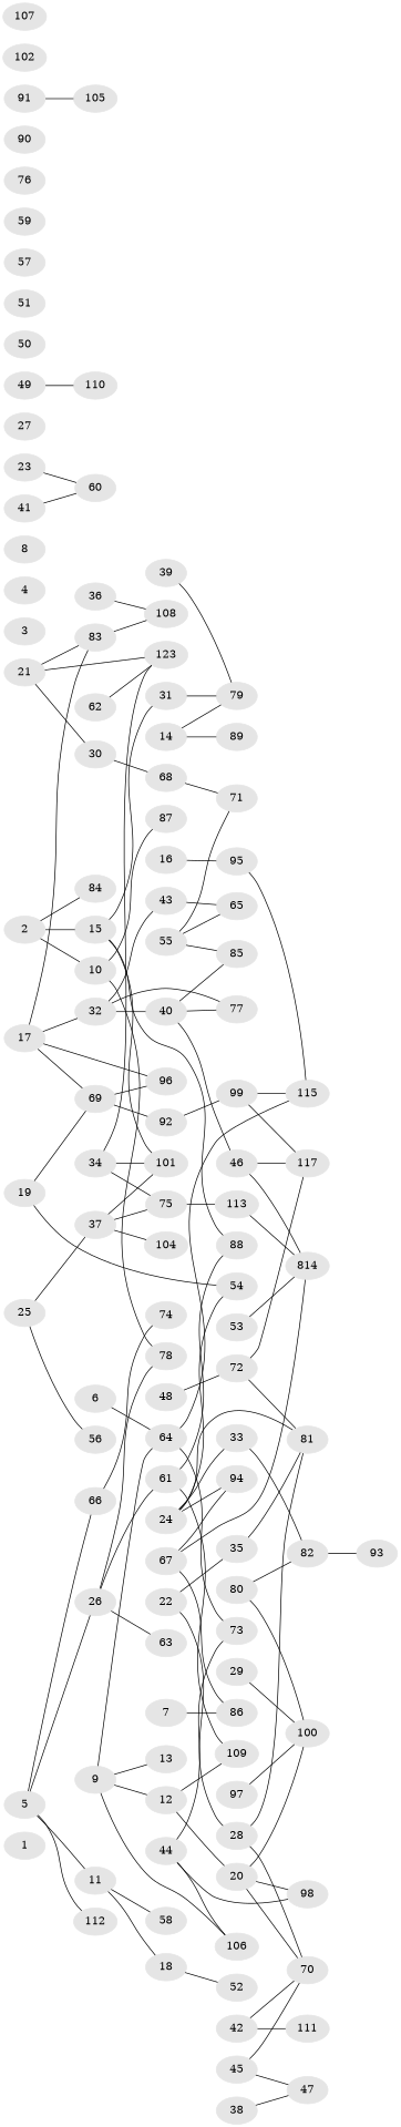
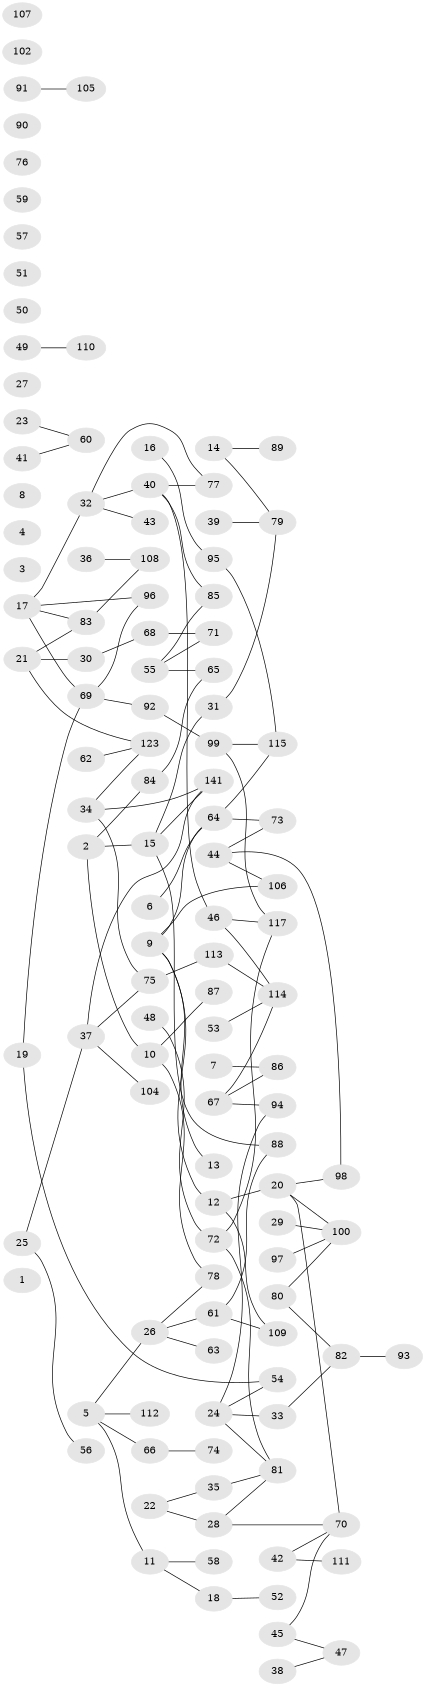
  graph {
    rankdir=LR
    node [color=gray90 style=filled]
    1
    2
    10
    15
    84
    78
    87
    31
    88
-   101
+   101 [label=141]
    3
    4
    5
    11
    26
    66
    112
    18
    58
    61
    63
    74
    6
    64
    73
    115
    7
    86
    8
    9
    12
    13
    106
    20
    109
    52
    70
    98
    100
    14
    79
    89
    16
    95
    17
    32
    69
    83
    96
    40
    77
    43
    92
    108
    19
    54
    21
    30
    n59 [label=123]
    68
    22
    28
    35
    81
    23
    60
    24
    33
    94
    82
    25
    37
    56
    75
    104
    27
    29
    71
    46
    85
    93
    34
    113
    38
    47
    36
    39
    65
-   114 [label=814]
+   114
    117
    41
    42
    111
    44
    45
    48
    72
    49
    110
    50
    51
    53
    55
    57
    59
    62
    67
    99
    76
    80
    90
    91
    105
    97
    102
    107
    2 -- 10
    2 -- 15
    2 -- 84
    10 -- 78
    10 -- 87
    15 -- 31
    15 -- 88
    15 -- 101
    31 -- 79
    5 -- 11
    5 -- 26
    5 -- 66
    5 -- 112
    11 -- 18
    11 -- 58
    26 -- 78
    26 -- 61
    26 -- 63
    66 -- 74
    18 -- 52
    61 -- 88
    61 -- 109
    6 -- 64
    64 -- 73
    64 -- 115
    7 -- 86
    9 -- 64
    9 -- 12
    9 -- 13
    9 -- 106
    12 -- 20
    12 -- 109
    20 -- 70
    20 -- 98
    20 -- 100
    14 -- 79
    14 -- 89
    16 -- 95
    95 -- 115
    17 -- 32
    17 -- 69
    17 -- 83
    17 -- 96
    32 -- 40
    32 -- 77
    32 -- 43
    69 -- 96
    69 -- 92
    83 -- 108
    40 -- 77
    40 -- 46
    40 -- 85
-   43 -- 65
+   84 -- 65
    92 -- 99
    19 -- 69
    19 -- 54
    21 -- 83
    21 -- 30
    21 -- n59
    30 -- 68
    68 -- 71
    22 -- 28
    22 -- 35
    28 -- 70
    28 -- 81
    35 -- 81
    23 -- 60
    24 -- 54
    24 -- 81
    24 -- 33
    24 -- 94
    33 -- 82
    82 -- 93
    25 -- 37
    25 -- 56
    37 -- 101
    37 -- 75
    37 -- 104
    75 -- 113
    29 -- 100
    46 -- 114
    46 -- 117
    34 -- 101
    34 -- n59
    34 -- 75
    113 -- 114
    38 -- 47
    36 -- 108
    39 -- 79
    41 -- 60
    42 -- 70
    42 -- 111
    44 -- 73
    44 -- 106
    44 -- 98
    45 -- 70
    45 -- 47
    48 -- 72
    72 -- 81
    72 -- 117
    49 -- 110
    53 -- 114
    55 -- 71
    55 -- 85
    55 -- 65
    62 -- n59
    67 -- 86
    67 -- 94
    67 -- 114
    99 -- 115
    99 -- 117
    80 -- 100
    80 -- 82
    91 -- 105
    97 -- 100
  }
